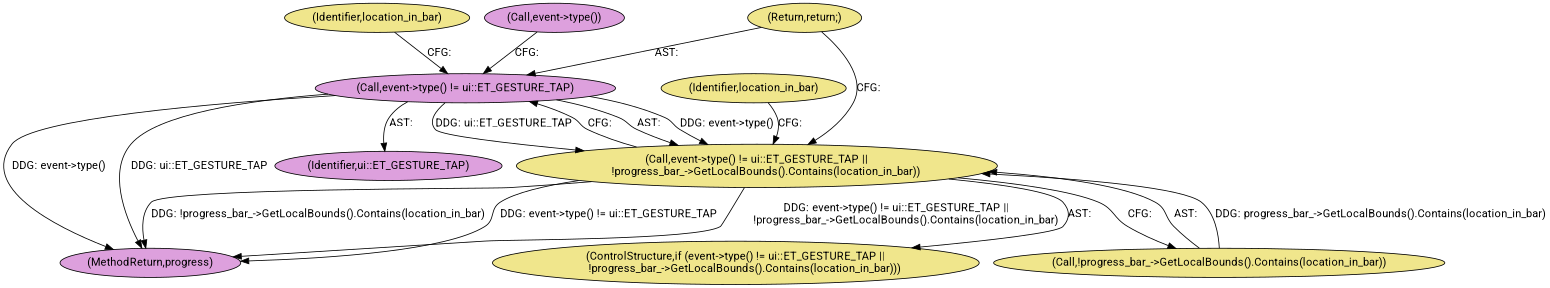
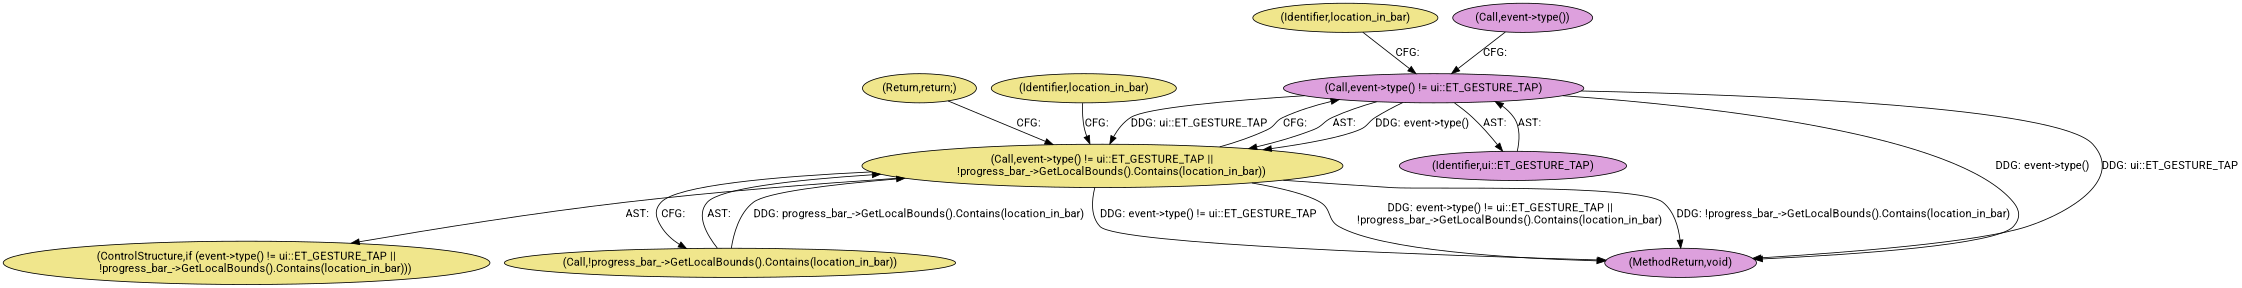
  digraph {
    fontname=Roboto
    node [fillcolor=khaki fontname=Roboto style=filled]
    edge [fontname=Roboto]
    n1 [fillcolor=plum label="(Call,event->type() != ui::ET_GESTURE_TAP)"]
    n2 [label="(Call,event->type() != ui::ET_GESTURE_TAP ||\n      !progress_bar_->GetLocalBounds().Contains(location_in_bar))"]
    n3 [fillcolor=plum label="(Identifier,ui::ET_GESTURE_TAP)"]
-   n4 [fillcolor=plum label="(MethodReturn,progress)"]
+   n4 [fillcolor=plum label="(MethodReturn,void)"]
    n5 [label="(ControlStructure,if (event->type() != ui::ET_GESTURE_TAP ||\n      !progress_bar_->GetLocalBounds().Contains(location_in_bar)))"]
    n6 [label="(Call,!progress_bar_->GetLocalBounds().Contains(location_in_bar))"]
    n7 [label="(Return,return;)"]
    n8 [label="(Identifier,location_in_bar)"]
    n9 [fillcolor=plum label="(Call,event->type())"]
    n10 [label="(Identifier,location_in_bar)"]
    n1 -> n2 [label="AST: "]
    n1 -> n2 [label="DDG: event->type()"]
    n1 -> n2 [label="DDG: ui::ET_GESTURE_TAP"]
    n1 -> n3 [label="AST: "]
    n1 -> n4 [label="DDG: event->type()"]
    n1 -> n4 [label="DDG: ui::ET_GESTURE_TAP"]
    n2 -> n1 [label="CFG: "]
    n2 -> n4 [label="DDG: event->type() != ui::ET_GESTURE_TAP ||\n      !progress_bar_->GetLocalBounds().Contains(location_in_bar)"]
    n2 -> n4 [label="DDG: !progress_bar_->GetLocalBounds().Contains(location_in_bar)"]
    n2 -> n4 [label="DDG: event->type() != ui::ET_GESTURE_TAP"]
    n2 -> n5 [label="AST: "]
    n2 -> n6 [label="CFG: "]
-   n7 -> n1 [label="AST: "]
+   n3 -> n1 [label="AST: "]
    n6 -> n2 [label="AST: "]
    n6 -> n2 [label="DDG: progress_bar_->GetLocalBounds().Contains(location_in_bar)"]
    n7 -> n2 [label="CFG: "]
    n8 -> n1 [label="CFG: "]
    n9 -> n1 [label="CFG: "]
    n10 -> n2 [label="CFG: "]
  }
